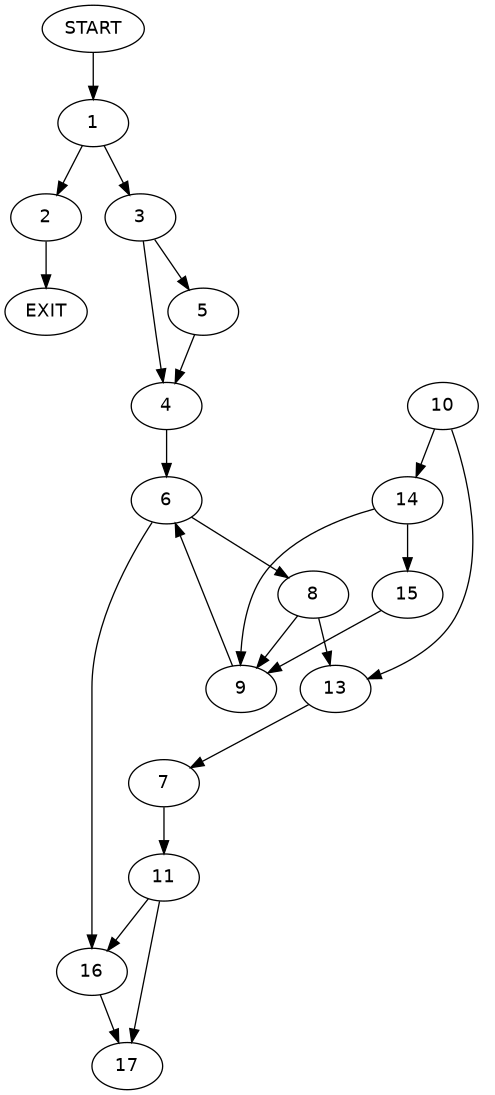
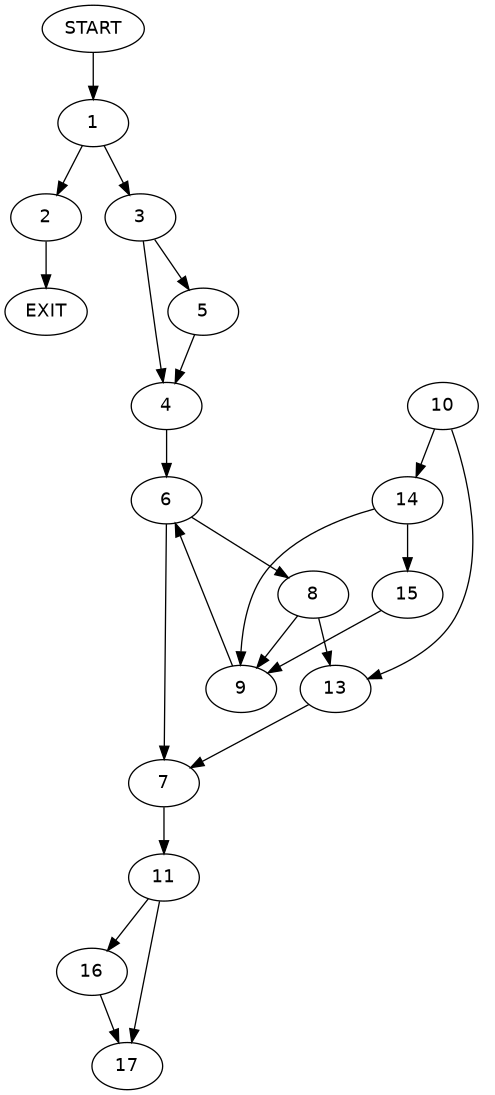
  digraph {
    fontname="DejaVu Sans"
    node [fontname="DejaVu Sans"]
    edge [fontname="DejaVu Sans"]
    n1 [label=START]
    1
    2
    3
    n5 [label=EXIT]
    4
    5
    6
    7
    8
    11
    9
    13
    16
    17
    10
    14
    15
    n1 -> 1
    1 -> 2
    1 -> 3
    2 -> n5
    3 -> 4
    3 -> 5
    4 -> 6
    5 -> 4
-   6 -> 16
+   6 -> 7
    6 -> 8
    7 -> 11
    8 -> 9
    8 -> 13
    11 -> 16
    11 -> 17
    9 -> 6
    13 -> 7
    16 -> 17
    10 -> 13
    10 -> 14
    14 -> 9
    14 -> 15
    15 -> 9
  }
